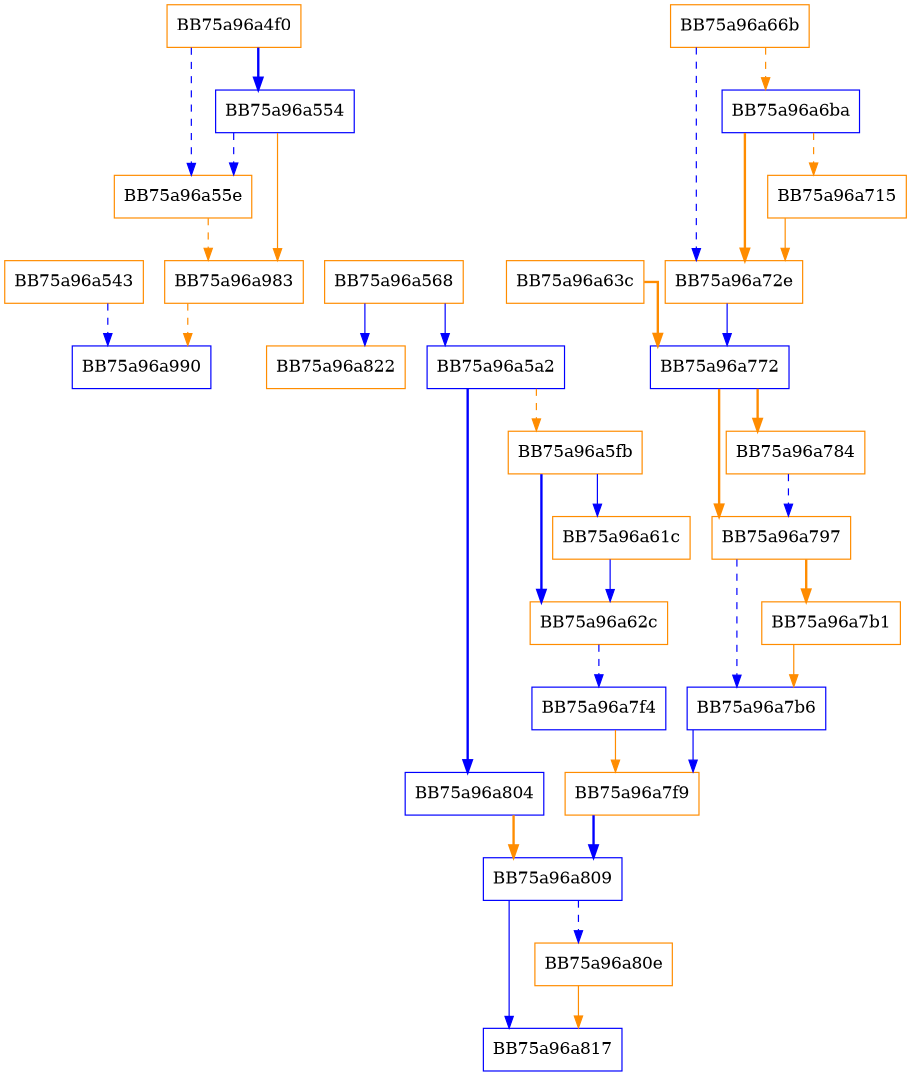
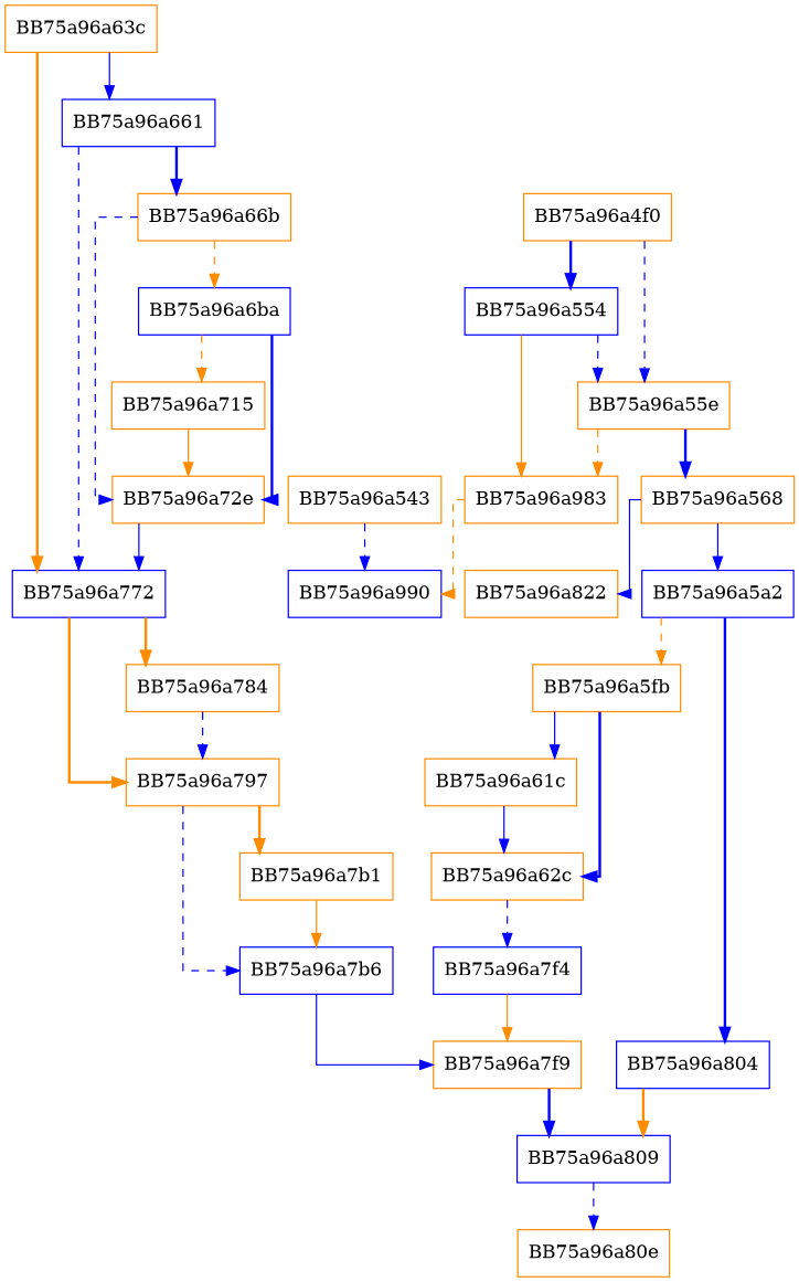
  digraph {
    splines=ortho
    node [color=darkorange shape=box]
    edge [color=blue style=dashed]
    BB75a96a554 [color=blue]
    BB75a96a4f0
    BB75a96a55e
    BB75a96a983
    BB75a96a990 [color=blue]
    BB75a96a543
    BB75a96a568
    BB75a96a822
    BB75a96a5a2 [color=blue]
    BB75a96a804 [color=blue]
    BB75a96a5fb
    BB75a96a809 [color=blue]
    BB75a96a62c
    BB75a96a61c
-   BB75a96a817 [color=blue]
    BB75a96a80e
    BB75a96a7f4 [color=blue]
    BB75a96a7f9
    BB75a96a772 [color=blue]
    BB75a96a63c
+   BB75a96a661 [color=blue]
    BB75a96a797
    BB75a96a784
    BB75a96a66b
    BB75a96a7b6 [color=blue]
    BB75a96a7b1
    BB75a96a72e
    BB75a96a6ba [color=blue]
    BB75a96a715
    BB75a96a554 -> BB75a96a55e
    BB75a96a554 -> BB75a96a983 [color=darkorange style=solid]
    BB75a96a4f0 -> BB75a96a554 [style=bold]
    BB75a96a4f0 -> BB75a96a55e
    BB75a96a55e -> BB75a96a983 [color=darkorange]
+   BB75a96a55e -> BB75a96a568 [style=bold]
    BB75a96a983 -> BB75a96a990 [color=darkorange]
    BB75a96a543 -> BB75a96a990
    BB75a96a568 -> BB75a96a822 [style=solid]
    BB75a96a568 -> BB75a96a5a2 [style=solid]
    BB75a96a5a2 -> BB75a96a804 [style=bold]
    BB75a96a5a2 -> BB75a96a5fb [color=darkorange]
    BB75a96a804 -> BB75a96a809 [color=darkorange style=bold]
    BB75a96a5fb -> BB75a96a62c [style=bold]
    BB75a96a5fb -> BB75a96a61c [style=solid]
-   BB75a96a809 -> BB75a96a817 [style=solid]
    BB75a96a809 -> BB75a96a80e
    BB75a96a62c -> BB75a96a7f4
    BB75a96a61c -> BB75a96a62c [style=solid]
-   BB75a96a80e -> BB75a96a817 [color=darkorange style=solid]
    BB75a96a7f4 -> BB75a96a7f9 [color=darkorange style=solid]
    BB75a96a7f9 -> BB75a96a809 [style=bold]
    BB75a96a772 -> BB75a96a797 [color=darkorange style=bold]
    BB75a96a772 -> BB75a96a784 [color=darkorange style=bold]
    BB75a96a63c -> BB75a96a772 [color=darkorange style=bold]
+   BB75a96a63c -> BB75a96a661 [style=solid]
+   BB75a96a661 -> BB75a96a772
+   BB75a96a661 -> BB75a96a66b [style=bold]
    BB75a96a797 -> BB75a96a7b6
    BB75a96a797 -> BB75a96a7b1 [color=darkorange style=bold]
    BB75a96a784 -> BB75a96a797
    BB75a96a66b -> BB75a96a72e
    BB75a96a66b -> BB75a96a6ba [color=darkorange]
    BB75a96a7b6 -> BB75a96a7f9 [style=solid]
    BB75a96a7b1 -> BB75a96a7b6 [color=darkorange style=solid]
    BB75a96a72e -> BB75a96a772 [style=solid]
-   BB75a96a6ba -> BB75a96a72e [color=darkorange style=bold]
+   BB75a96a6ba -> BB75a96a72e [style=bold]
    BB75a96a6ba -> BB75a96a715 [color=darkorange]
    BB75a96a715 -> BB75a96a72e [color=darkorange style=solid]
  }
